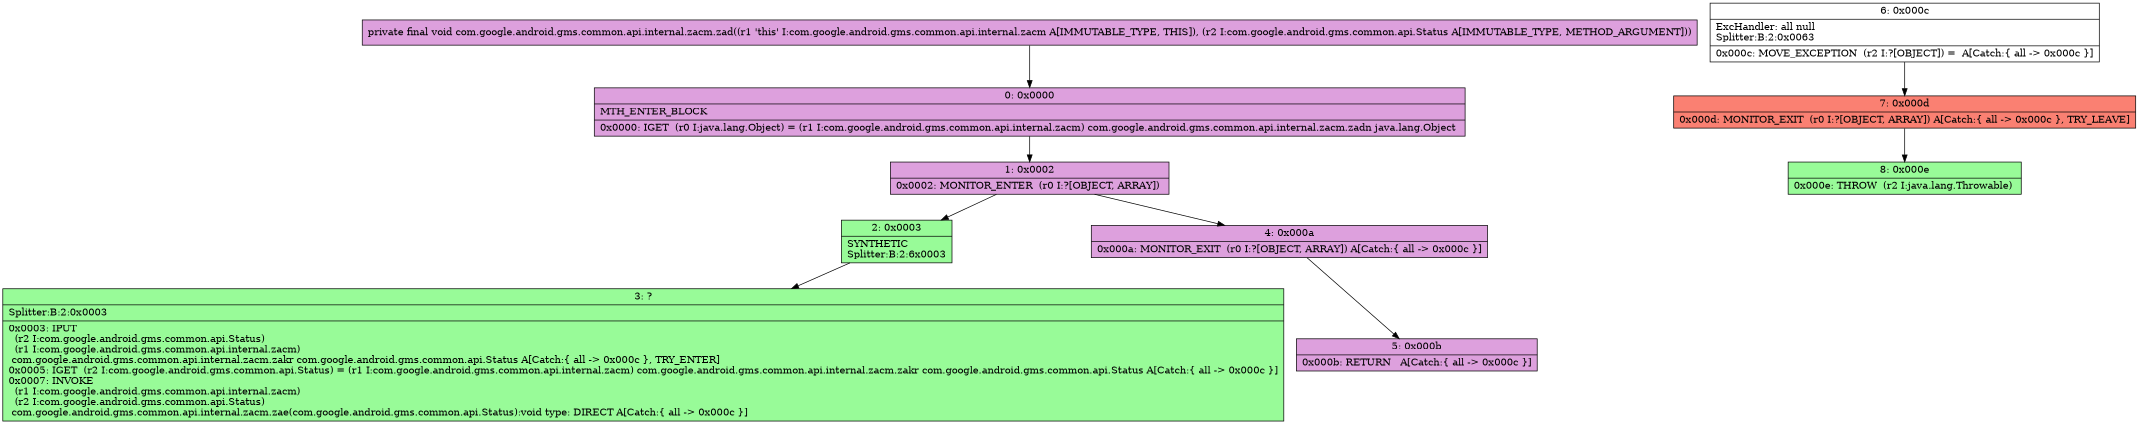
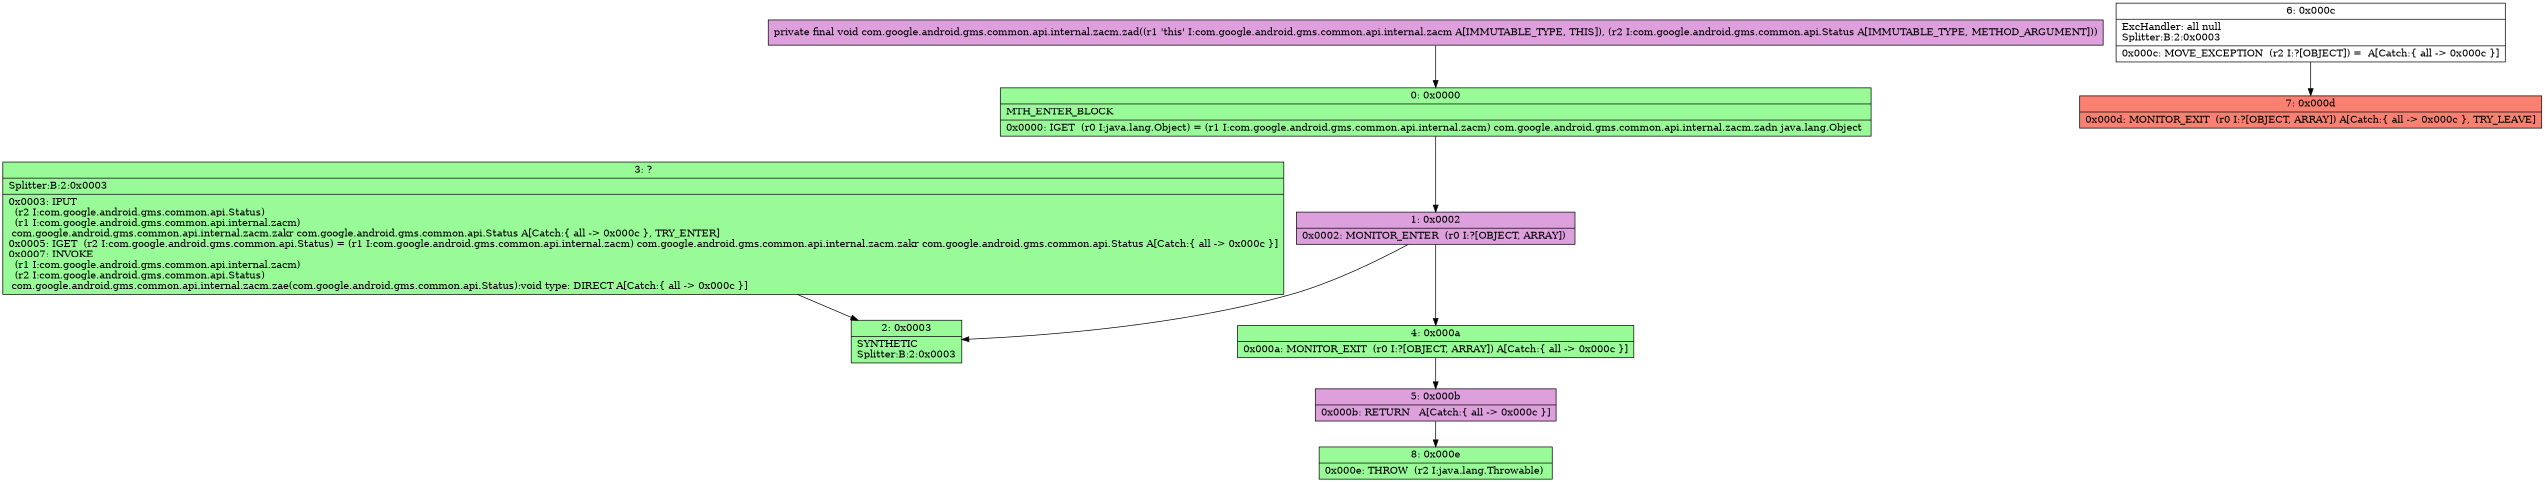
  digraph {
    node [fillcolor=palegreen shape=record style=filled]
-   n1 [fillcolor=plum label="{0\:\ 0x0000|MTH_ENTER_BLOCK\l|0x0000: IGET  (r0 I:java.lang.Object) = (r1 I:com.google.android.gms.common.api.internal.zacm) com.google.android.gms.common.api.internal.zacm.zadn java.lang.Object \l}"]
+   n1 [label="{0\:\ 0x0000|MTH_ENTER_BLOCK\l|0x0000: IGET  (r0 I:java.lang.Object) = (r1 I:com.google.android.gms.common.api.internal.zacm) com.google.android.gms.common.api.internal.zacm.zadn java.lang.Object \l}"]
    n2 [fillcolor=plum label="{1\:\ 0x0002|0x0002: MONITOR_ENTER  (r0 I:?[OBJECT, ARRAY]) \l}"]
-   n3 [label="{2\:\ 0x0003|SYNTHETIC\lSplitter:B:2:6x0003\l}"]
-   n4 [fillcolor=plum label="{4\:\ 0x000a|0x000a: MONITOR_EXIT  (r0 I:?[OBJECT, ARRAY]) A[Catch:\{ all \-\> 0x000c \}]\l}"]
+   n3 [label="{2\:\ 0x0003|SYNTHETIC\lSplitter:B:2:0x0003\l}"]
+   n4 [label="{4\:\ 0x000a|0x000a: MONITOR_EXIT  (r0 I:?[OBJECT, ARRAY]) A[Catch:\{ all \-\> 0x000c \}]\l}"]
    n5 [label="{3\:\ ?|Splitter:B:2:0x0003\l|0x0003: IPUT  \l  (r2 I:com.google.android.gms.common.api.Status)\l  (r1 I:com.google.android.gms.common.api.internal.zacm)\l com.google.android.gms.common.api.internal.zacm.zakr com.google.android.gms.common.api.Status A[Catch:\{ all \-\> 0x000c \}, TRY_ENTER]\l0x0005: IGET  (r2 I:com.google.android.gms.common.api.Status) = (r1 I:com.google.android.gms.common.api.internal.zacm) com.google.android.gms.common.api.internal.zacm.zakr com.google.android.gms.common.api.Status A[Catch:\{ all \-\> 0x000c \}]\l0x0007: INVOKE  \l  (r1 I:com.google.android.gms.common.api.internal.zacm)\l  (r2 I:com.google.android.gms.common.api.Status)\l com.google.android.gms.common.api.internal.zacm.zae(com.google.android.gms.common.api.Status):void type: DIRECT A[Catch:\{ all \-\> 0x000c \}]\l}"]
-   n6 [fillcolor=white label="{6\:\ 0x000c|ExcHandler: all null\lSplitter:B:2:0x0063\l|0x000c: MOVE_EXCEPTION  (r2 I:?[OBJECT]) =  A[Catch:\{ all \-\> 0x000c \}]\l}"]
+   n6 [fillcolor=white label="{6\:\ 0x000c|ExcHandler: all null\lSplitter:B:2:0x0003\l|0x000c: MOVE_EXCEPTION  (r2 I:?[OBJECT]) =  A[Catch:\{ all \-\> 0x000c \}]\l}"]
    n7 [fillcolor=salmon label="{7\:\ 0x000d|0x000d: MONITOR_EXIT  (r0 I:?[OBJECT, ARRAY]) A[Catch:\{ all \-\> 0x000c \}, TRY_LEAVE]\l}"]
    n8 [fillcolor=plum label="{5\:\ 0x000b|0x000b: RETURN   A[Catch:\{ all \-\> 0x000c \}]\l}"]
    n9 [label="{8\:\ 0x000e|0x000e: THROW  (r2 I:java.lang.Throwable) \l}"]
    n10 [fillcolor=plum label="{private final void com.google.android.gms.common.api.internal.zacm.zad((r1 'this' I:com.google.android.gms.common.api.internal.zacm A[IMMUTABLE_TYPE, THIS]), (r2 I:com.google.android.gms.common.api.Status A[IMMUTABLE_TYPE, METHOD_ARGUMENT])) }"]
    n1 -> n2
    n2 -> n3
    n2 -> n4
-   n3 -> n5
+   n5 -> n3
    n4 -> n8
    n6 -> n7
-   n7 -> n9
+   n8 -> n9
    n10 -> n1
  }
